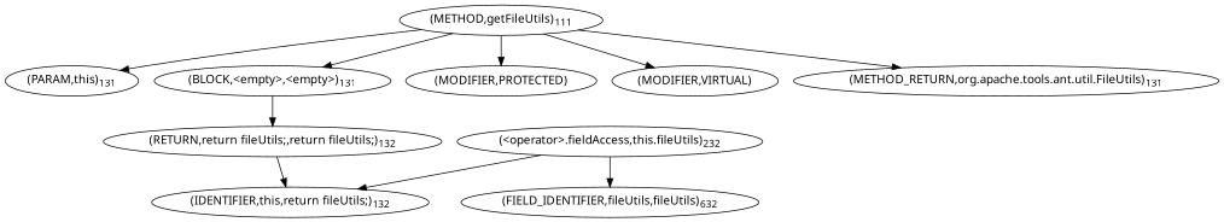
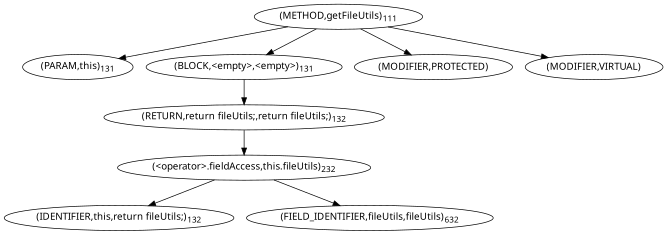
  digraph {
    fontname="Noto Sans"
    node [fontname="Noto Sans"]
    edge [fontname="Noto Sans"]
    n1 [label=<(METHOD,getFileUtils)<SUB>111</SUB>>]
    n2 [label=<(PARAM,this)<SUB>131</SUB>>]
    n3 [label=<(BLOCK,&lt;empty&gt;,&lt;empty&gt;)<SUB>131</SUB>>]
    n4 [label=<(MODIFIER,PROTECTED)>]
    n5 [label=<(MODIFIER,VIRTUAL)>]
-   n6 [label=<(METHOD_RETURN,org.apache.tools.ant.util.FileUtils)<SUB>131</SUB>>]
    n7 [label=<(RETURN,return fileUtils;,return fileUtils;)<SUB>132</SUB>>]
    n8 [label=<(&lt;operator&gt;.fieldAccess,this.fileUtils)<SUB>232</SUB>>]
    n9 [label=<(IDENTIFIER,this,return fileUtils;)<SUB>132</SUB>>]
    n10 [label=<(FIELD_IDENTIFIER,fileUtils,fileUtils)<SUB>632</SUB>>]
    n1 -> n2
    n1 -> n3
    n1 -> n4
    n1 -> n5
-   n1 -> n6
    n3 -> n7
-   n7 -> n9
+   n7 -> n8
    n8 -> n9
    n8 -> n10
  }
